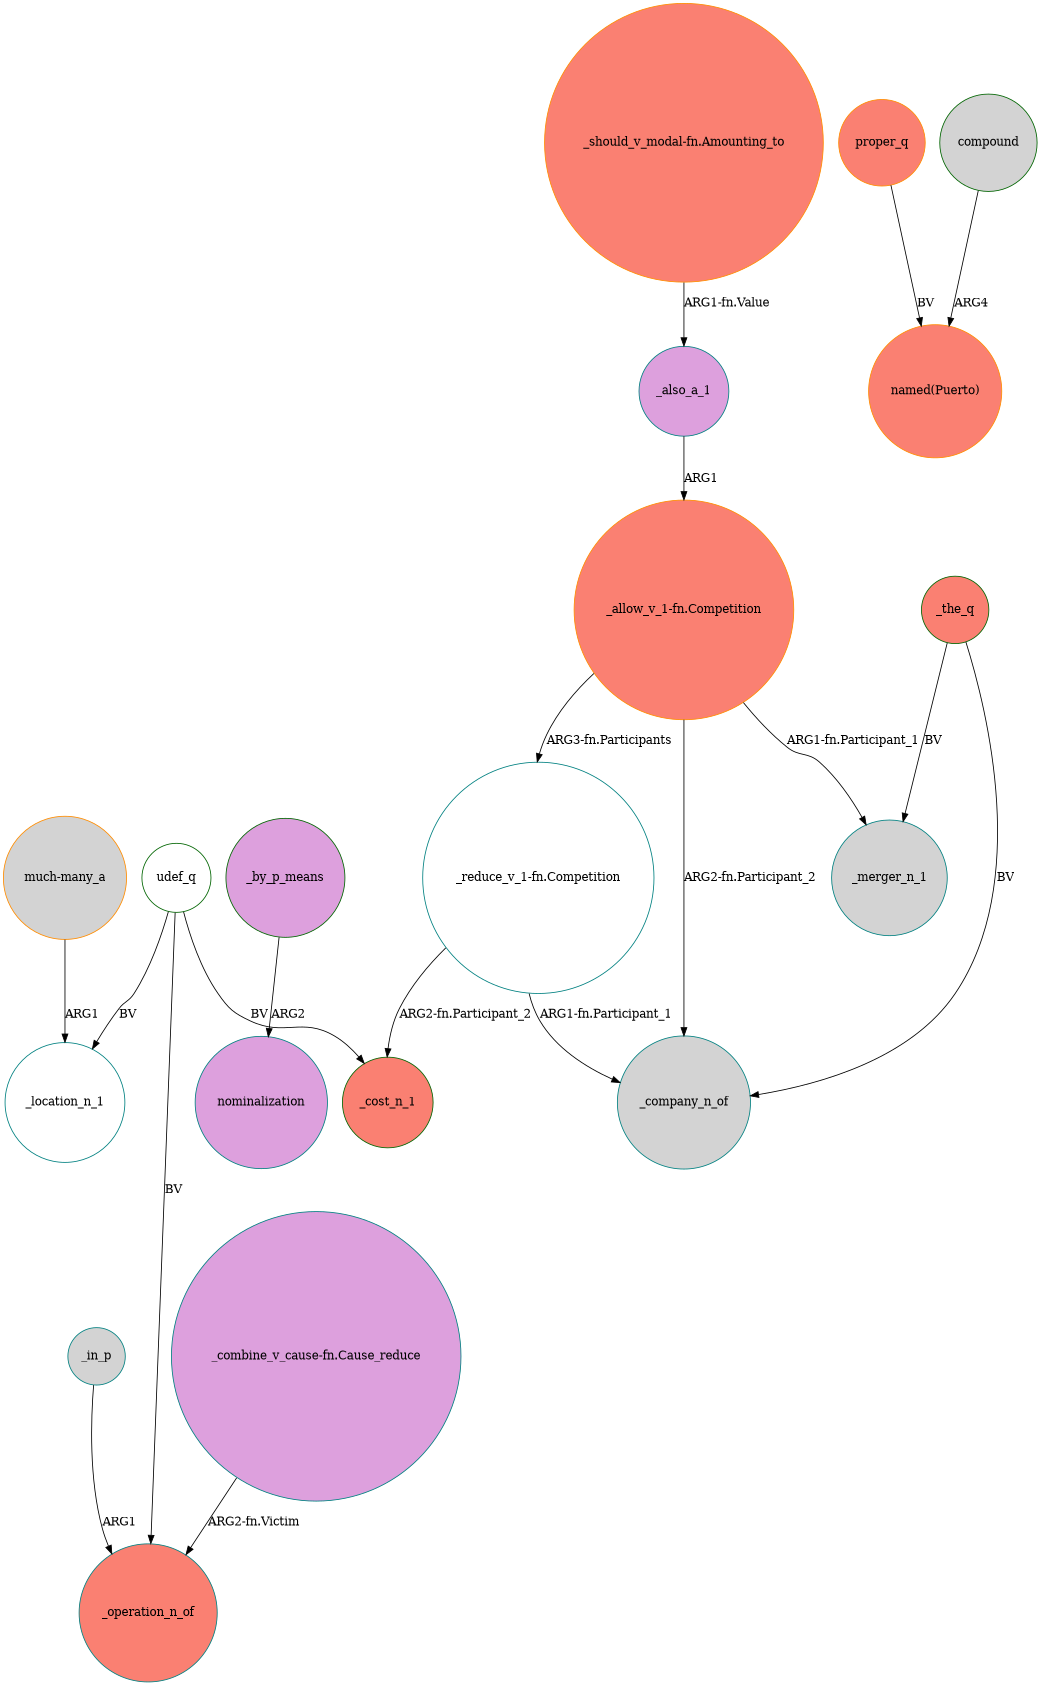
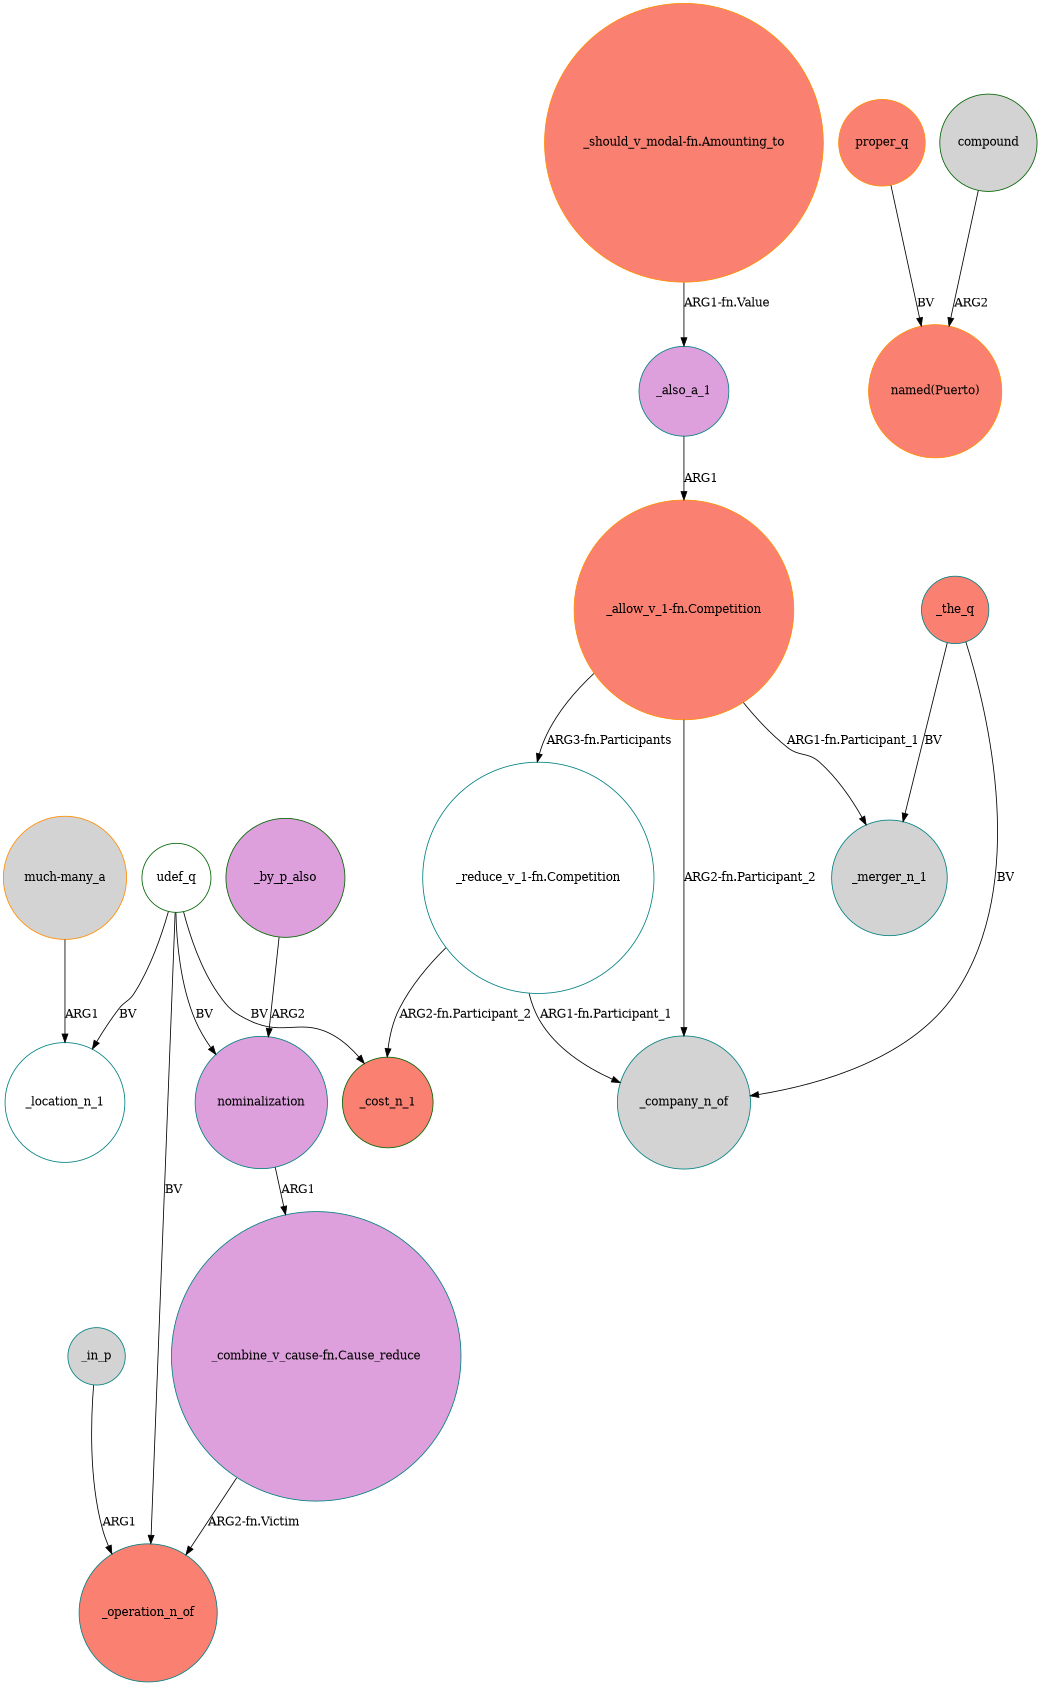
  digraph {
    node [color=teal fillcolor=salmon shape=circle style=filled]
    _in_p [fillcolor=lightgrey]
    _operation_n_of
    _location_n_1 [fillcolor=white]
-   _the_q [color=darkgreen]
+   _the_q
    _merger_n_1 [fillcolor=lightgrey]
    _company_n_of [fillcolor=lightgrey]
    udef_q [color=darkgreen fillcolor=white]
    nominalization [fillcolor=plum]
    _cost_n_1 [color=darkgreen]
    n10 [fillcolor=plum label="_combine_v_cause-fn.Cause_reduce"]
    proper_q [color=darkorange]
    "named(Puerto)" [color=darkorange]
    "_should_v_modal-fn.Amounting_to" [color=darkorange]
    _also_a_1 [fillcolor=plum]
    "_allow_v_1-fn.Competition" [color=darkorange]
    "_reduce_v_1-fn.Competition" [fillcolor=white]
    "much-many_a" [color=darkorange fillcolor=lightgrey]
-   _by_p_means [color=darkgreen fillcolor=plum]
+   _by_p_means [color=darkgreen fillcolor=plum label=_by_p_also]
    compound [color=darkgreen fillcolor=lightgrey]
    _in_p -> _operation_n_of [label=ARG1]
    _the_q -> _merger_n_1 [label=BV]
    _the_q -> _company_n_of [label=BV]
    udef_q -> _operation_n_of [label=BV]
    udef_q -> _location_n_1 [label=BV]
+   udef_q -> nominalization [label=BV]
    udef_q -> _cost_n_1 [label=BV]
+   nominalization -> n10 [label=ARG1]
    n10 -> _operation_n_of [label="ARG2-fn.Victim"]
    proper_q -> "named(Puerto)" [label=BV]
    "_should_v_modal-fn.Amounting_to" -> _also_a_1 [label="ARG1-fn.Value"]
    _also_a_1 -> "_allow_v_1-fn.Competition" [label=ARG1]
    "_allow_v_1-fn.Competition" -> _merger_n_1 [label="ARG1-fn.Participant_1"]
    "_allow_v_1-fn.Competition" -> _company_n_of [label="ARG2-fn.Participant_2"]
    "_allow_v_1-fn.Competition" -> "_reduce_v_1-fn.Competition" [label="ARG3-fn.Participants"]
    "_reduce_v_1-fn.Competition" -> _company_n_of [label="ARG1-fn.Participant_1"]
    "_reduce_v_1-fn.Competition" -> _cost_n_1 [label="ARG2-fn.Participant_2"]
    "much-many_a" -> _location_n_1 [label=ARG1]
    _by_p_means -> nominalization [label=ARG2]
-   compound -> "named(Puerto)" [label=ARG4]
+   compound -> "named(Puerto)" [label=ARG2]
  }
